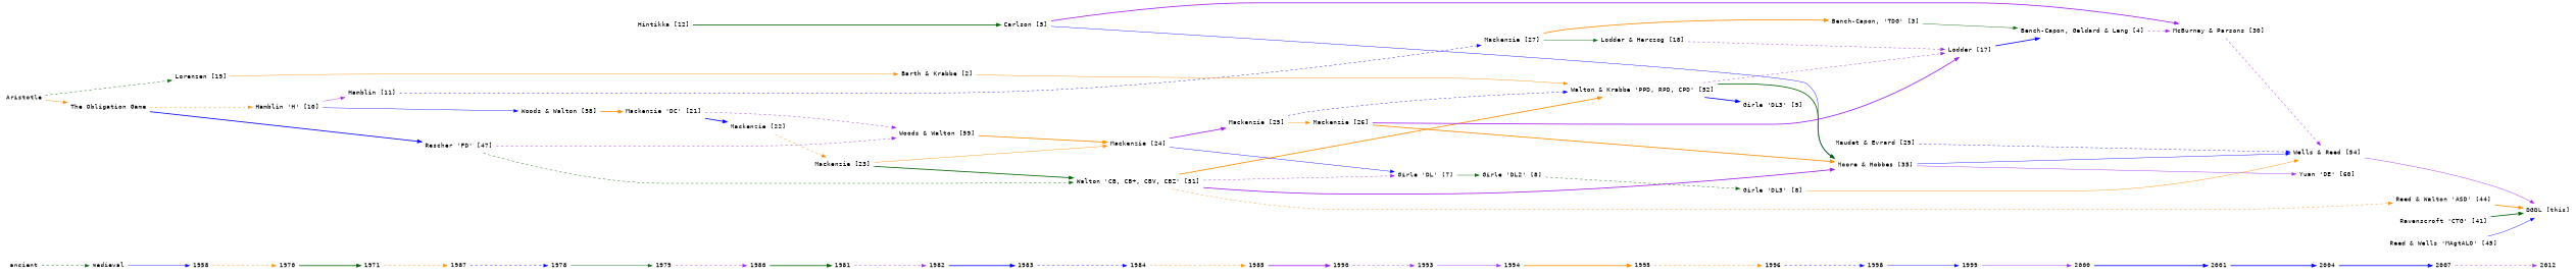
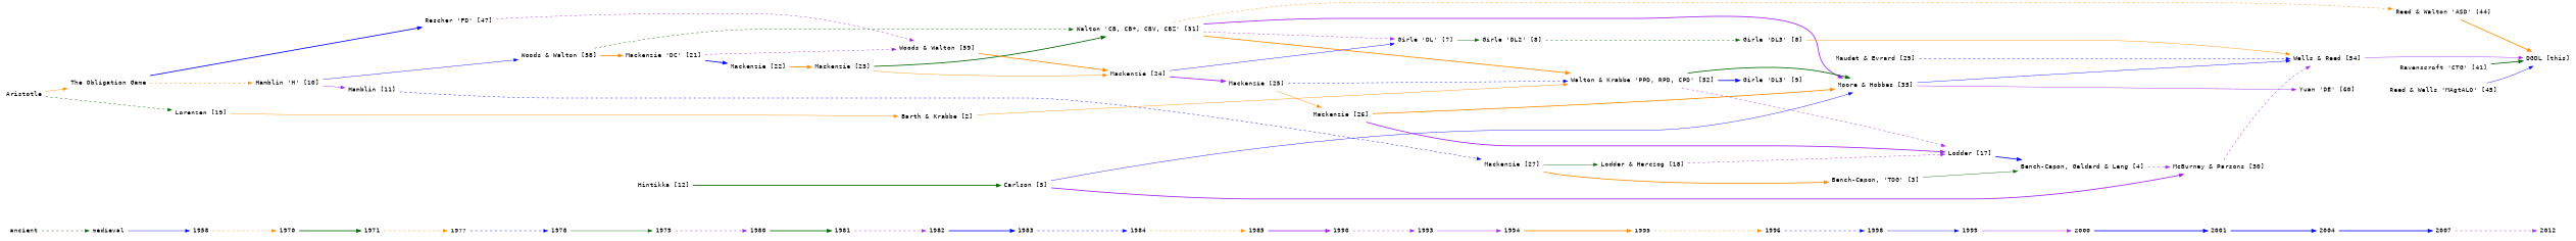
  digraph {
    fontname="DejaVu Sans Mono"
    rankdir=LR
    ranksep=.75
    node [fontname="DejaVu Sans Mono" fontsize=16 shape=plaintext]
    edge [color=blue fontname="DejaVu Sans Mono" style=dashed]
    ancient [height=0.5 width=0.86247]
    medieval [height=0.5 width=1.0322]
    1958 [height=0.5 width=0.75]
    1970 [height=0.5 width=0.75]
    1971 [height=0.5 width=0.75]
-   1977 [height=0.5 width=0.75 label=1987]
+   1977 [height=0.5 width=0.75]
    1978 [height=0.5 width=0.75]
    1979 [height=0.5 width=0.75]
    1980 [height=0.5 width=0.75]
    1981 [height=0.5 width=0.75]
    1982 [height=0.5 width=0.75]
    1983 [height=0.5 width=0.75]
    1984 [height=0.5 width=0.75]
    1985 [height=0.5 width=0.75]
    1990 [height=0.5 width=0.75]
    1993 [height=0.5 width=0.75]
    1994 [height=0.5 width=0.75]
    1995 [height=0.5 width=0.75]
    1996 [height=0.5 width=0.75]
    1998 [height=0.5 width=0.75]
    1999 [height=0.5 width=0.75]
    2000 [height=0.5 width=0.75]
    2001 [height=0.5 width=0.75]
    2004 [height=0.5 width=0.75]
    2007 [height=0.5 width=0.75]
    2012 [height=0.5 width=0.75]
    Aristotle [height=0.5 width=0.98606]
    "The Obligation Game" [height=0.5 width=2.1494]
    "Lorenzen [19]" [height=0.5 width=1.4796]
    "Hamblin 'H' [10]" [height=0.5 width=1.7081]
    "Hamblin [11]" [height=0.5 width=1.4171]
    "Rescher 'FD' [47]" [height=0.5 width=1.7806]
    "Woods & Walton [58]" [height=0.5 width=2.1715]
    "Mackenzie 'DC' [21]" [height=0.5 width=2.0613]
    "Hintikka [12]" [height=0.5 width=1.4212]
    "Mackenzie [22]" [height=0.5 width=1.6169]
    "Mackenzie [23]" [height=0.5 width=1.6169]
    "Woods & Walton [59]" [height=0.5 width=2.1715]
    "Barth & Krabbe [2]" [height=0.5 width=1.9565]
    "Carlson [5]" [height=0.5 width=1.2252]
    "Walton 'CB, CB+, CBV, CBZ' [51]" [height=0.5 width=3.3188]
    "Mackenzie [24]" [height=0.5 width=1.6169]
    "Mackenzie [25]" [height=0.5 width=1.6169]
    "Mackenzie [26]" [height=0.5 width=1.6169]
    "Girle 'DL' [7]" [height=0.5 width=1.421]
    "Girle 'DL2' [8]" [height=0.5 width=1.5321]
    "Walton & Krabbe 'PPD, RPD, CPD' [52]" [height=0.5 width=3.8429]
    "Lodder & Herczog [18]" [height=0.5 width=2.3159]
    "Girle 'DL3' [9]" [height=0.5 width=1.5321]
    "Maudet & Evrard [29]" [height=0.5 width=2.2049]
    "Bench-Capon, 'TDG' [3]" [height=0.5 width=2.3978]
    "Moore & Hobbes [35]" [height=0.5 width=2.1989]
    "Lodder [17]" [height=0.5 width=1.2837]
    "Bench-Capon, Geldard & Leng [4]" [height=0.5 width=3.3159]
    "McBurney & Parsons [30]" [height=0.5 width=2.5647]
    "Yuan 'DE' [60]" [height=0.5 width=1.5322]
    "Wells & Reed [54]" [height=0.5 width=1.8891]
    "Reed & Walton 'ASD' [44]" [height=0.5 width=2.5923]
    "Ravenscroft 'CTG' [41]" [height=0.5 width=2.2898]
    "Reed & Wells 'MAgtALO' [45]" [height=0.5 width=3.0043]
    "DGDL [this]" [height=0.5 width=1.3446]
    "Mackenzie [27]" [height=0.5 width=1.6169]
    "Girle 'DL3' [8]" [height=0.5 width=1.5321]
    subgraph sub_1 {
      ancient
      medieval
      1958
      1970
      1971
      1977
      1978
      1979
      1980
      1981
      1982
      1983
      1984
      1985
      1990
      1993
      1994
      1995
      1996
      1998
      1999
      2000
      2001
      2004
      2007
      2012
    }
    subgraph sub_2 {
      rank=same
      ancient
      Aristotle
    }
    subgraph sub_3 {
      rank=same
      medieval
      "The Obligation Game"
    }
    subgraph sub_4 {
      rank=same
      1958
      "Lorenzen [19]"
    }
    subgraph sub_5 {
      rank=same
      1970
      "Hamblin 'H' [10]"
    }
    subgraph sub_6 {
      rank=same
      1971
      "Hamblin [11]"
    }
    subgraph sub_7 {
      rank=same
      1977
      "Rescher 'FD' [47]"
    }
    subgraph sub_8 {
      rank=same
      1978
      "Woods & Walton [58]"
    }
    subgraph sub_9 {
      rank=same
      1979
      "Mackenzie 'DC' [21]"
      "Hintikka [12]"
    }
    subgraph sub_10 {
      rank=same
      1980
      "Mackenzie [22]"
    }
    subgraph sub_11 {
      rank=same
      1981
      "Mackenzie [23]"
    }
    subgraph sub_12 {
      rank=same
      1982
      "Woods & Walton [59]"
      "Barth & Krabbe [2]"
    }
    subgraph sub_13 {
      rank=same
      1983
      "Carlson [5]"
    }
    subgraph sub_14 {
      rank=same
      1984
      "Walton 'CB, CB+, CBV, CBZ' [51]"
      "Mackenzie [24]"
    }
    subgraph sub_15 {
      rank=same
      1985
      "Mackenzie [25]"
    }
    subgraph sub_16 {
      rank=same
      1990
      "Mackenzie [26]"
    }
    subgraph sub_17 {
      rank=same
      1993
      "Girle 'DL' [7]"
    }
    subgraph sub_18 {
      rank=same
      1994
      "Girle 'DL2' [8]"
    }
    subgraph sub_19 {
      rank=same
      1995
      "Walton & Krabbe 'PPD, RPD, CPD' [52]"
      "Lodder & Herczog [18]"
    }
    subgraph sub_20 {
      rank=same
      1996
      "Girle 'DL3' [9]"
    }
    subgraph sub_21 {
      rank=same
      1998
      "Maudet & Evrard [29]"
      "Bench-Capon, 'TDG' [3]"
      "Moore & Hobbes [35]"
    }
    subgraph sub_22 {
      rank=same
      1999
      "Lodder [17]"
    }
    subgraph sub_23 {
      rank=same
      2000
      "Bench-Capon, Geldard & Leng [4]"
    }
    subgraph sub_24 {
      rank=same
      2001
      "McBurney & Parsons [30]"
    }
    subgraph sub_25 {
      rank=same
      2004
      "Yuan 'DE' [60]"
      "Wells & Reed [54]"
    }
    subgraph sub_26 {
      rank=same
      2007
      "Reed & Walton 'ASD' [44]"
      "Ravenscroft 'CTG' [41]"
      "Reed & Wells 'MAgtALO' [45]"
    }
    subgraph sub_27 {
      rank=same
      2012
      "DGDL [this]"
    }
    ancient -> medieval [color=darkgreen]
    medieval -> 1958 [style=solid]
    1958 -> 1970 [color=darkorange]
    1970 -> 1971 [color=darkgreen style=bold]
    1971 -> 1977 [color=darkorange]
    1977 -> 1978
    1978 -> 1979 [color=darkgreen style=solid]
    1979 -> 1980 [color=purple]
    1980 -> 1981 [color=darkgreen style=bold]
    1981 -> 1982 [color=purple]
    1982 -> 1983 [style=bold]
    1983 -> 1984
    1984 -> 1985 [color=darkorange]
    1985 -> 1990 [color=purple style=bold]
    1990 -> 1993 [color=purple]
    1993 -> 1994 [color=purple style=solid]
    1994 -> 1995 [color=darkorange style=bold]
    1995 -> 1996 [color=darkorange]
    1996 -> 1998
    1998 -> 1999 [style=solid]
    1999 -> 2000 [color=purple style=solid]
    2000 -> 2001 [style=bold]
    2001 -> 2004 [style=bold]
    2004 -> 2007 [style=bold]
    2007 -> 2012 [color=purple]
    Aristotle -> "The Obligation Game" [color=darkorange style=solid]
    Aristotle -> "Lorenzen [19]" [color=darkgreen]
    "The Obligation Game" -> "Hamblin 'H' [10]" [color=darkorange]
    "The Obligation Game" -> "Rescher 'FD' [47]" [style=bold]
    "Lorenzen [19]" -> "Barth & Krabbe [2]" [color=darkorange style=solid]
    "Hamblin 'H' [10]" -> "Hamblin [11]" [color=purple style=solid]
    "Hamblin 'H' [10]" -> "Woods & Walton [58]" [style=solid]
    "Hamblin [11]" -> "Mackenzie [27]"
    "Rescher 'FD' [47]" -> "Woods & Walton [59]" [color=purple]
-   "Rescher 'FD' [47]" -> "Walton 'CB, CB+, CBV, CBZ' [51]" [color=darkgreen]
+   "Woods & Walton [58]" -> "Walton 'CB, CB+, CBV, CBZ' [51]" [color=darkgreen]
    "Woods & Walton [58]" -> "Mackenzie 'DC' [21]" [color=darkorange style=bold]
    "Mackenzie 'DC' [21]" -> "Mackenzie [22]" [style=bold]
    "Mackenzie 'DC' [21]" -> "Woods & Walton [59]" [color=purple]
    "Hintikka [12]" -> "Carlson [5]" [color=darkgreen style=bold]
-   "Mackenzie [22]" -> "Mackenzie [23]" [color=darkorange]
+   "Mackenzie [22]" -> "Mackenzie [23]" [color=darkorange style=bold]
    "Mackenzie [23]" -> "Walton 'CB, CB+, CBV, CBZ' [51]" [color=darkgreen style=bold]
    "Mackenzie [23]" -> "Mackenzie [24]" [color=darkorange style=solid]
    "Woods & Walton [59]" -> "Mackenzie [24]" [color=darkorange style=bold]
    "Barth & Krabbe [2]" -> "Walton & Krabbe 'PPD, RPD, CPD' [52]" [color=darkorange style=solid]
    "Carlson [5]" -> "Moore & Hobbes [35]" [style=solid]
    "Carlson [5]" -> "McBurney & Parsons [30]" [color=purple style=bold]
    "Walton 'CB, CB+, CBV, CBZ' [51]" -> "Girle 'DL' [7]" [color=purple]
    "Walton 'CB, CB+, CBV, CBZ' [51]" -> "Walton & Krabbe 'PPD, RPD, CPD' [52]" [color=darkorange style=bold]
    "Walton 'CB, CB+, CBV, CBZ' [51]" -> "Moore & Hobbes [35]" [color=purple style=bold]
    "Walton 'CB, CB+, CBV, CBZ' [51]" -> "Reed & Walton 'ASD' [44]" [color=darkorange]
    "Mackenzie [24]" -> "Mackenzie [25]" [color=purple style=bold]
    "Mackenzie [24]" -> "Girle 'DL' [7]" [style=solid]
    "Mackenzie [25]" -> "Mackenzie [26]" [color=darkorange style=solid]
    "Mackenzie [25]" -> "Walton & Krabbe 'PPD, RPD, CPD' [52]"
    "Mackenzie [26]" -> "Moore & Hobbes [35]" [color=darkorange style=bold]
    "Mackenzie [26]" -> "Lodder [17]" [color=purple style=bold]
    "Girle 'DL' [7]" -> "Girle 'DL2' [8]" [color=darkgreen style=solid]
    "Girle 'DL2' [8]" -> "Girle 'DL3' [8]" [color=darkgreen]
    "Walton & Krabbe 'PPD, RPD, CPD' [52]" -> "Girle 'DL3' [9]" [style=bold]
    "Walton & Krabbe 'PPD, RPD, CPD' [52]" -> "Moore & Hobbes [35]" [color=darkgreen style=bold]
    "Walton & Krabbe 'PPD, RPD, CPD' [52]" -> "Lodder [17]" [color=purple]
    "Lodder & Herczog [18]" -> "Lodder [17]" [color=purple]
    "Maudet & Evrard [29]" -> "Wells & Reed [54]"
    "Bench-Capon, 'TDG' [3]" -> "Bench-Capon, Geldard & Leng [4]" [color=darkgreen style=solid]
    "Moore & Hobbes [35]" -> "Yuan 'DE' [60]" [color=purple style=solid]
    "Moore & Hobbes [35]" -> "Wells & Reed [54]" [style=solid]
    "Lodder [17]" -> "Bench-Capon, Geldard & Leng [4]" [style=bold]
    "Bench-Capon, Geldard & Leng [4]" -> "McBurney & Parsons [30]" [color=purple]
    "McBurney & Parsons [30]" -> "Wells & Reed [54]" [color=purple]
    "Wells & Reed [54]" -> "DGDL [this]" [color=purple style=solid]
    "Reed & Walton 'ASD' [44]" -> "DGDL [this]" [color=darkorange style=bold]
    "Ravenscroft 'CTG' [41]" -> "DGDL [this]" [color=darkgreen style=bold]
    "Reed & Wells 'MAgtALO' [45]" -> "DGDL [this]" [style=solid]
    "Mackenzie [27]" -> "Lodder & Herczog [18]" [color=darkgreen style=solid]
    "Mackenzie [27]" -> "Bench-Capon, 'TDG' [3]" [color=darkorange style=bold]
    "Girle 'DL3' [8]" -> "Wells & Reed [54]" [color=darkorange style=solid]
  }
